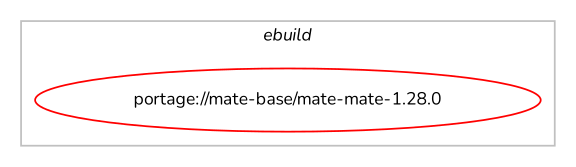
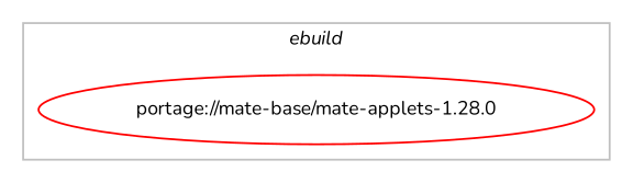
  digraph {
    compound=true
    concentrate=true
    fontname=Nunito
    fontsize=10
    newrank=true
    rankdir=LR
    ranksep=1.5
-   n1 [color=red fontname=Nunito fontsize=10 label="portage://mate-base/mate-mate-1.28.0" width=4]
+   n1 [color=red fontname=Nunito fontsize=10 label="portage://mate-base/mate-applets-1.28.0" width=4]
    subgraph cluster_1 {
      color=gray
      label=<<i>ebuild</i>>
      n1
    }
    subgraph cluster_2 {
      color=gray
      label=<<i>dependencies</i>>
      subgraph cluster_3 {
        color=gray
        fillcolor="#eeeeee"
        label=<<i>compile</i>>
        style=filled
      }
      subgraph cluster_4 {
        color=gray
        fillcolor="#eeeeee"
        label=<<i>compile and run</i>>
        style=filled
      }
      subgraph cluster_5 {
        color=gray
        fillcolor="#eeeeee"
        label=<<i>run</i>>
        style=filled
      }
    }
    subgraph cluster_6 {
      color=gray
      label=<<i>candidates</i>>
      rank=same
    }
  }
